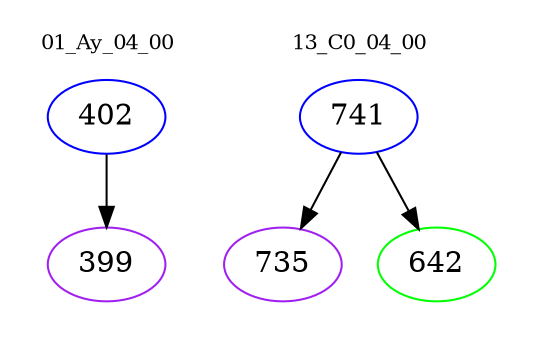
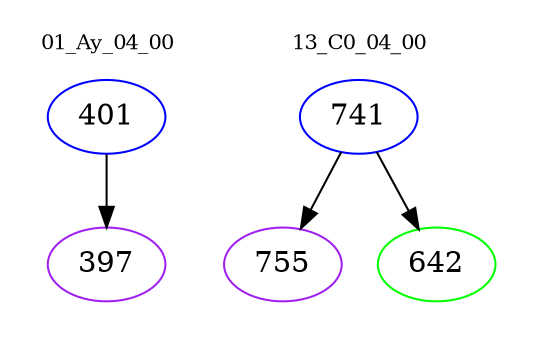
  digraph {
    node [color=blue]
    edge [color=black]
-   n1 [label=402]
-   n2 [color=purple label=399]
+   n1 [label=401]
+   n2 [color=purple label=397]
    n3 [label=741]
-   n4 [color=purple label=735]
+   n4 [color=purple label=755]
    n5 [color=green label=642]
    subgraph cluster_1 {
      color=white
      fontsize=10
      label="01_Ay_04_00"
      n1
      n2
    }
    subgraph cluster_2 {
      color=white
      fontsize=10
      label="13_C0_04_00"
      n3
      n4
      n5
    }
    n1 -> n2
    n3 -> n4
    n3 -> n5
  }
